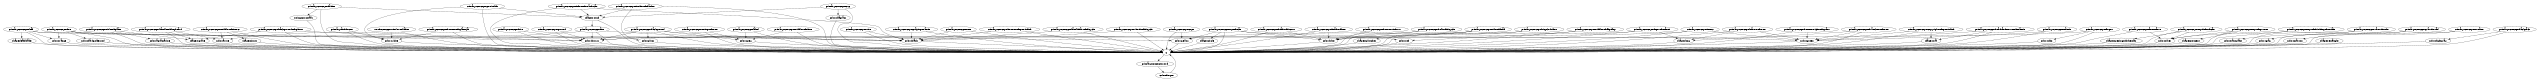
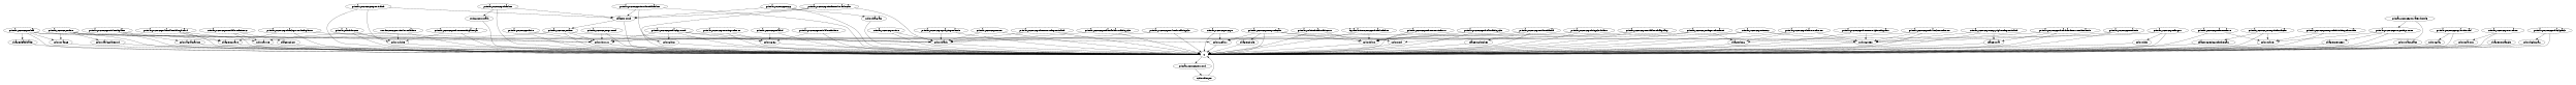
  strict digraph {
    fontname="DejaVu Serif"
    node [fontname="DejaVu Serif"]
    edge [fontname="DejaVu Serif"]
    primary_concept_hive
    y
    color_brown
    primary_concept_wood
    n5 [label=primary_and_locust]
    color_white
-   primary_concept_head_of_locust
+   primary_concept_head_of_locust [label=primary_skin_head_of_locust]
    color_blue
    primary_concept_bee
    color_darkgoldenrod
    color_black
    color_yellow
    color_orange
-   primary_concept_head_of_bee
+   primary_concept_head_of_bee [label=aquamarine_concept_head_of_bee]
    primary_concept_leaf
    color_green
    shape_leaf_blade
    primary_concept_ant
    color_azure
    shape_round
    primary_concept_fingers
    color_skin
    primary_concept_wire
    n24 [label=wood_concept_window_shades]
    primary_concept_ant_statue
    color_silver
    primary_concept_handle_of_keyboard
    shape_square
    primary_concept_insect
    primary_concept_water_bottle
    color_transplant
    primary_concept_middle_of_insect
    shape_circus
    color_bisque
    primary_concept_praying_mantis
    primary_concept_tree
    primary_concept_string_of_tree
    color_grey
    primary_concept_house_windows
    primary_concept_gravel_road
    color_gray
    primary_concept_sweater
    color_maroon
    primary_concept_top_left_of_can
    shape_opening_of_the_can
    primary_concept_bottom_right_of_grass
    primary_concept_cups
    primary_concept_background
    color_plum
    primary_concept_infested_trash_can
    primary_concept_bottom_of_glass_jar
    primary_concept_label
    shape_rectangle
    primary_concept_petri_dish
    primary_concept_copyright_of_petri_dish
    shape_oval
    primary_concept_bottom_of_petri_dish
    primary_concept_side_of_plant
    color_aquamarine
    primary_concept_top_of_can
    shape_circle
    color_red
    primary_concept_middle_of_shoe
    primary_concept_middle_of_flip_flop
    primary_concept_basket
    n66 [label=string_cornstalk]
    primary_concept_inside_of_basket
    primary_concept_head_and_torso_of_mantis
    primary_concept_legs_of_mantis
    shape_long
    primary_concept_leaves_of_tree
    primary_concept_branches_of_tree
    primary_concept_background_of_photo
    primary_concept_cup
    color_diagram
    primary_concept_mantis
    primary_concept_side_of_leaf
    shape_splotches
    primary_concept_top_of_prunes
    shape_crescent
    primary_concept_top_of_drinking_fountain
    primary_concept_ground
    primary_concept_handlebar_of_bicycle
    primary_concept_wheel_of_bicycle
    primary_concept_bell_of_bicycle
    primary_concept_backpack
    color_lightgray
    primary_concept_bicycle_bidon
    primary_concept_hive -> y
    primary_concept_hive -> color_brown
    y -> primary_concept_wood
    color_brown -> y
    primary_concept_wood -> color_bisque
    n5 -> y
    n5 -> color_white
    color_white -> y
    primary_concept_head_of_locust -> y
    primary_concept_head_of_locust -> color_blue
    color_blue -> y
    primary_concept_bee -> y
    primary_concept_bee -> color_darkgoldenrod
    primary_concept_bee -> color_black
    primary_concept_bee -> color_yellow
    primary_concept_bee -> color_orange
    color_darkgoldenrod -> y
    color_black -> y
    color_yellow -> y
    color_orange -> y
    primary_concept_head_of_bee -> y
    primary_concept_head_of_bee -> color_blue
    primary_concept_leaf -> y
    primary_concept_leaf -> color_brown
    primary_concept_leaf -> color_orange
    primary_concept_leaf -> color_green
    primary_concept_leaf -> shape_leaf_blade
    color_green -> y
    shape_leaf_blade -> y
    primary_concept_ant -> y
    primary_concept_ant -> color_brown
    primary_concept_ant -> color_black
    primary_concept_ant -> color_azure
    color_azure -> y
    shape_round -> y
    shape_round -> primary_concept_ant
    primary_concept_fingers -> y
    primary_concept_fingers -> color_brown
    primary_concept_fingers -> color_skin
    color_skin -> y
    primary_concept_wire -> y
    primary_concept_wire -> color_black
    n24 -> y
    n24 -> color_white
    primary_concept_ant_statue -> y
    primary_concept_ant_statue -> color_silver
    color_silver -> y
    primary_concept_handle_of_keyboard -> y
    primary_concept_handle_of_keyboard -> color_azure
    primary_concept_handle_of_keyboard -> shape_square
    shape_square -> y
    primary_concept_insect -> y
    primary_concept_insect -> color_brown
    primary_concept_insect -> color_green
    primary_concept_water_bottle -> y
-   primary_concept_water_bottle -> color_transplant
+   primary_concept_water_bottle -> primary_concept_top_of_prunes
    color_transplant -> y
    primary_concept_middle_of_insect -> y
    primary_concept_middle_of_insect -> color_azure
    primary_concept_middle_of_insect -> shape_circus
    shape_circus -> y
    color_bisque -> y
    primary_concept_praying_mantis -> y
    primary_concept_praying_mantis -> color_black
    primary_concept_tree -> y
    primary_concept_tree -> color_black
    primary_concept_string_of_tree -> y
    primary_concept_string_of_tree -> color_grey
    color_grey -> y
    primary_concept_house_windows -> y
    primary_concept_house_windows -> color_blue
    primary_concept_gravel_road -> y
    primary_concept_gravel_road -> color_gray
    color_gray -> y
    primary_concept_sweater -> y
    primary_concept_sweater -> color_maroon
    color_maroon -> y
    primary_concept_top_left_of_can -> y
    primary_concept_top_left_of_can -> color_silver
    primary_concept_top_left_of_can -> shape_opening_of_the_can
    shape_opening_of_the_can -> y
    primary_concept_bottom_right_of_grass -> y
    primary_concept_bottom_right_of_grass -> color_green
    primary_concept_cups -> y
    primary_concept_cups -> color_yellow
    primary_concept_background -> y
    primary_concept_background -> color_brown
    primary_concept_background -> color_black
    primary_concept_background -> color_grey
    primary_concept_background -> color_plum
    color_plum -> y
    primary_concept_infested_trash_can -> y
    primary_concept_infested_trash_can -> color_black
    primary_concept_infested_trash_can -> shape_round
    primary_concept_bottom_of_glass_jar -> y
    primary_concept_bottom_of_glass_jar -> color_white
    primary_concept_label -> y
    primary_concept_label -> color_grey
    shape_rectangle -> y
    primary_concept_petri_dish -> y
    primary_concept_petri_dish -> color_white
    primary_concept_petri_dish -> shape_round
    primary_concept_copyright_of_petri_dish -> y
    primary_concept_copyright_of_petri_dish -> color_green
    primary_concept_copyright_of_petri_dish -> shape_oval
    shape_oval -> y
    primary_concept_bottom_of_petri_dish -> y
    primary_concept_bottom_of_petri_dish -> color_black
    primary_concept_side_of_plant -> y
    primary_concept_side_of_plant -> shape_square
    primary_concept_side_of_plant -> color_aquamarine
    color_aquamarine -> y
    primary_concept_top_of_can -> y
    primary_concept_top_of_can -> color_blue
    primary_concept_top_of_can -> color_yellow
    primary_concept_top_of_can -> shape_circle
    primary_concept_top_of_can -> color_red
    shape_circle -> y
    color_red -> y
    primary_concept_middle_of_shoe -> y
    primary_concept_middle_of_shoe -> color_grey
    primary_concept_middle_of_flip_flop -> y
    primary_concept_middle_of_flip_flop -> color_red
    primary_concept_basket -> y
    primary_concept_basket -> shape_round
    primary_concept_basket -> n66
    n66 -> y
    primary_concept_inside_of_basket -> y
    primary_concept_inside_of_basket -> shape_round
    primary_concept_inside_of_basket -> color_plum
    primary_concept_head_and_torso_of_mantis -> y
    primary_concept_head_and_torso_of_mantis -> color_green
    primary_concept_head_and_torso_of_mantis -> shape_oval
    primary_concept_legs_of_mantis -> y
    primary_concept_legs_of_mantis -> color_yellow
    primary_concept_legs_of_mantis -> shape_long
    shape_long -> y
    primary_concept_leaves_of_tree -> y
    primary_concept_leaves_of_tree -> color_green
    primary_concept_leaves_of_tree -> shape_long
    primary_concept_branches_of_tree -> y
    primary_concept_branches_of_tree -> color_green
    primary_concept_branches_of_tree -> shape_long
    primary_concept_background_of_photo -> y
    primary_concept_background_of_photo -> color_brown
    primary_concept_background_of_photo -> shape_square
    primary_concept_cup -> y
    primary_concept_cup -> shape_round
    primary_concept_cup -> color_diagram
    color_diagram -> y
    primary_concept_mantis -> y
    primary_concept_mantis -> color_green
    primary_concept_side_of_leaf -> y
    primary_concept_side_of_leaf -> color_blue
    primary_concept_side_of_leaf -> shape_splotches
    shape_splotches -> y
    primary_concept_top_of_prunes -> y
    primary_concept_top_of_prunes -> color_silver
    primary_concept_top_of_prunes -> shape_crescent
    shape_crescent -> y
    primary_concept_top_of_drinking_fountain -> y
    primary_concept_top_of_drinking_fountain -> color_silver
    primary_concept_ground -> y
    primary_concept_ground -> color_brown
    primary_concept_handlebar_of_bicycle -> y
    primary_concept_handlebar_of_bicycle -> color_black
    primary_concept_wheel_of_bicycle -> y
    primary_concept_wheel_of_bicycle -> color_black
    primary_concept_bell_of_bicycle -> y
    primary_concept_bell_of_bicycle -> color_blue
    primary_concept_backpack -> y
    primary_concept_backpack -> color_lightgray
    color_lightgray -> y
    primary_concept_bicycle_bidon -> y
    primary_concept_bicycle_bidon -> color_blue
  }
